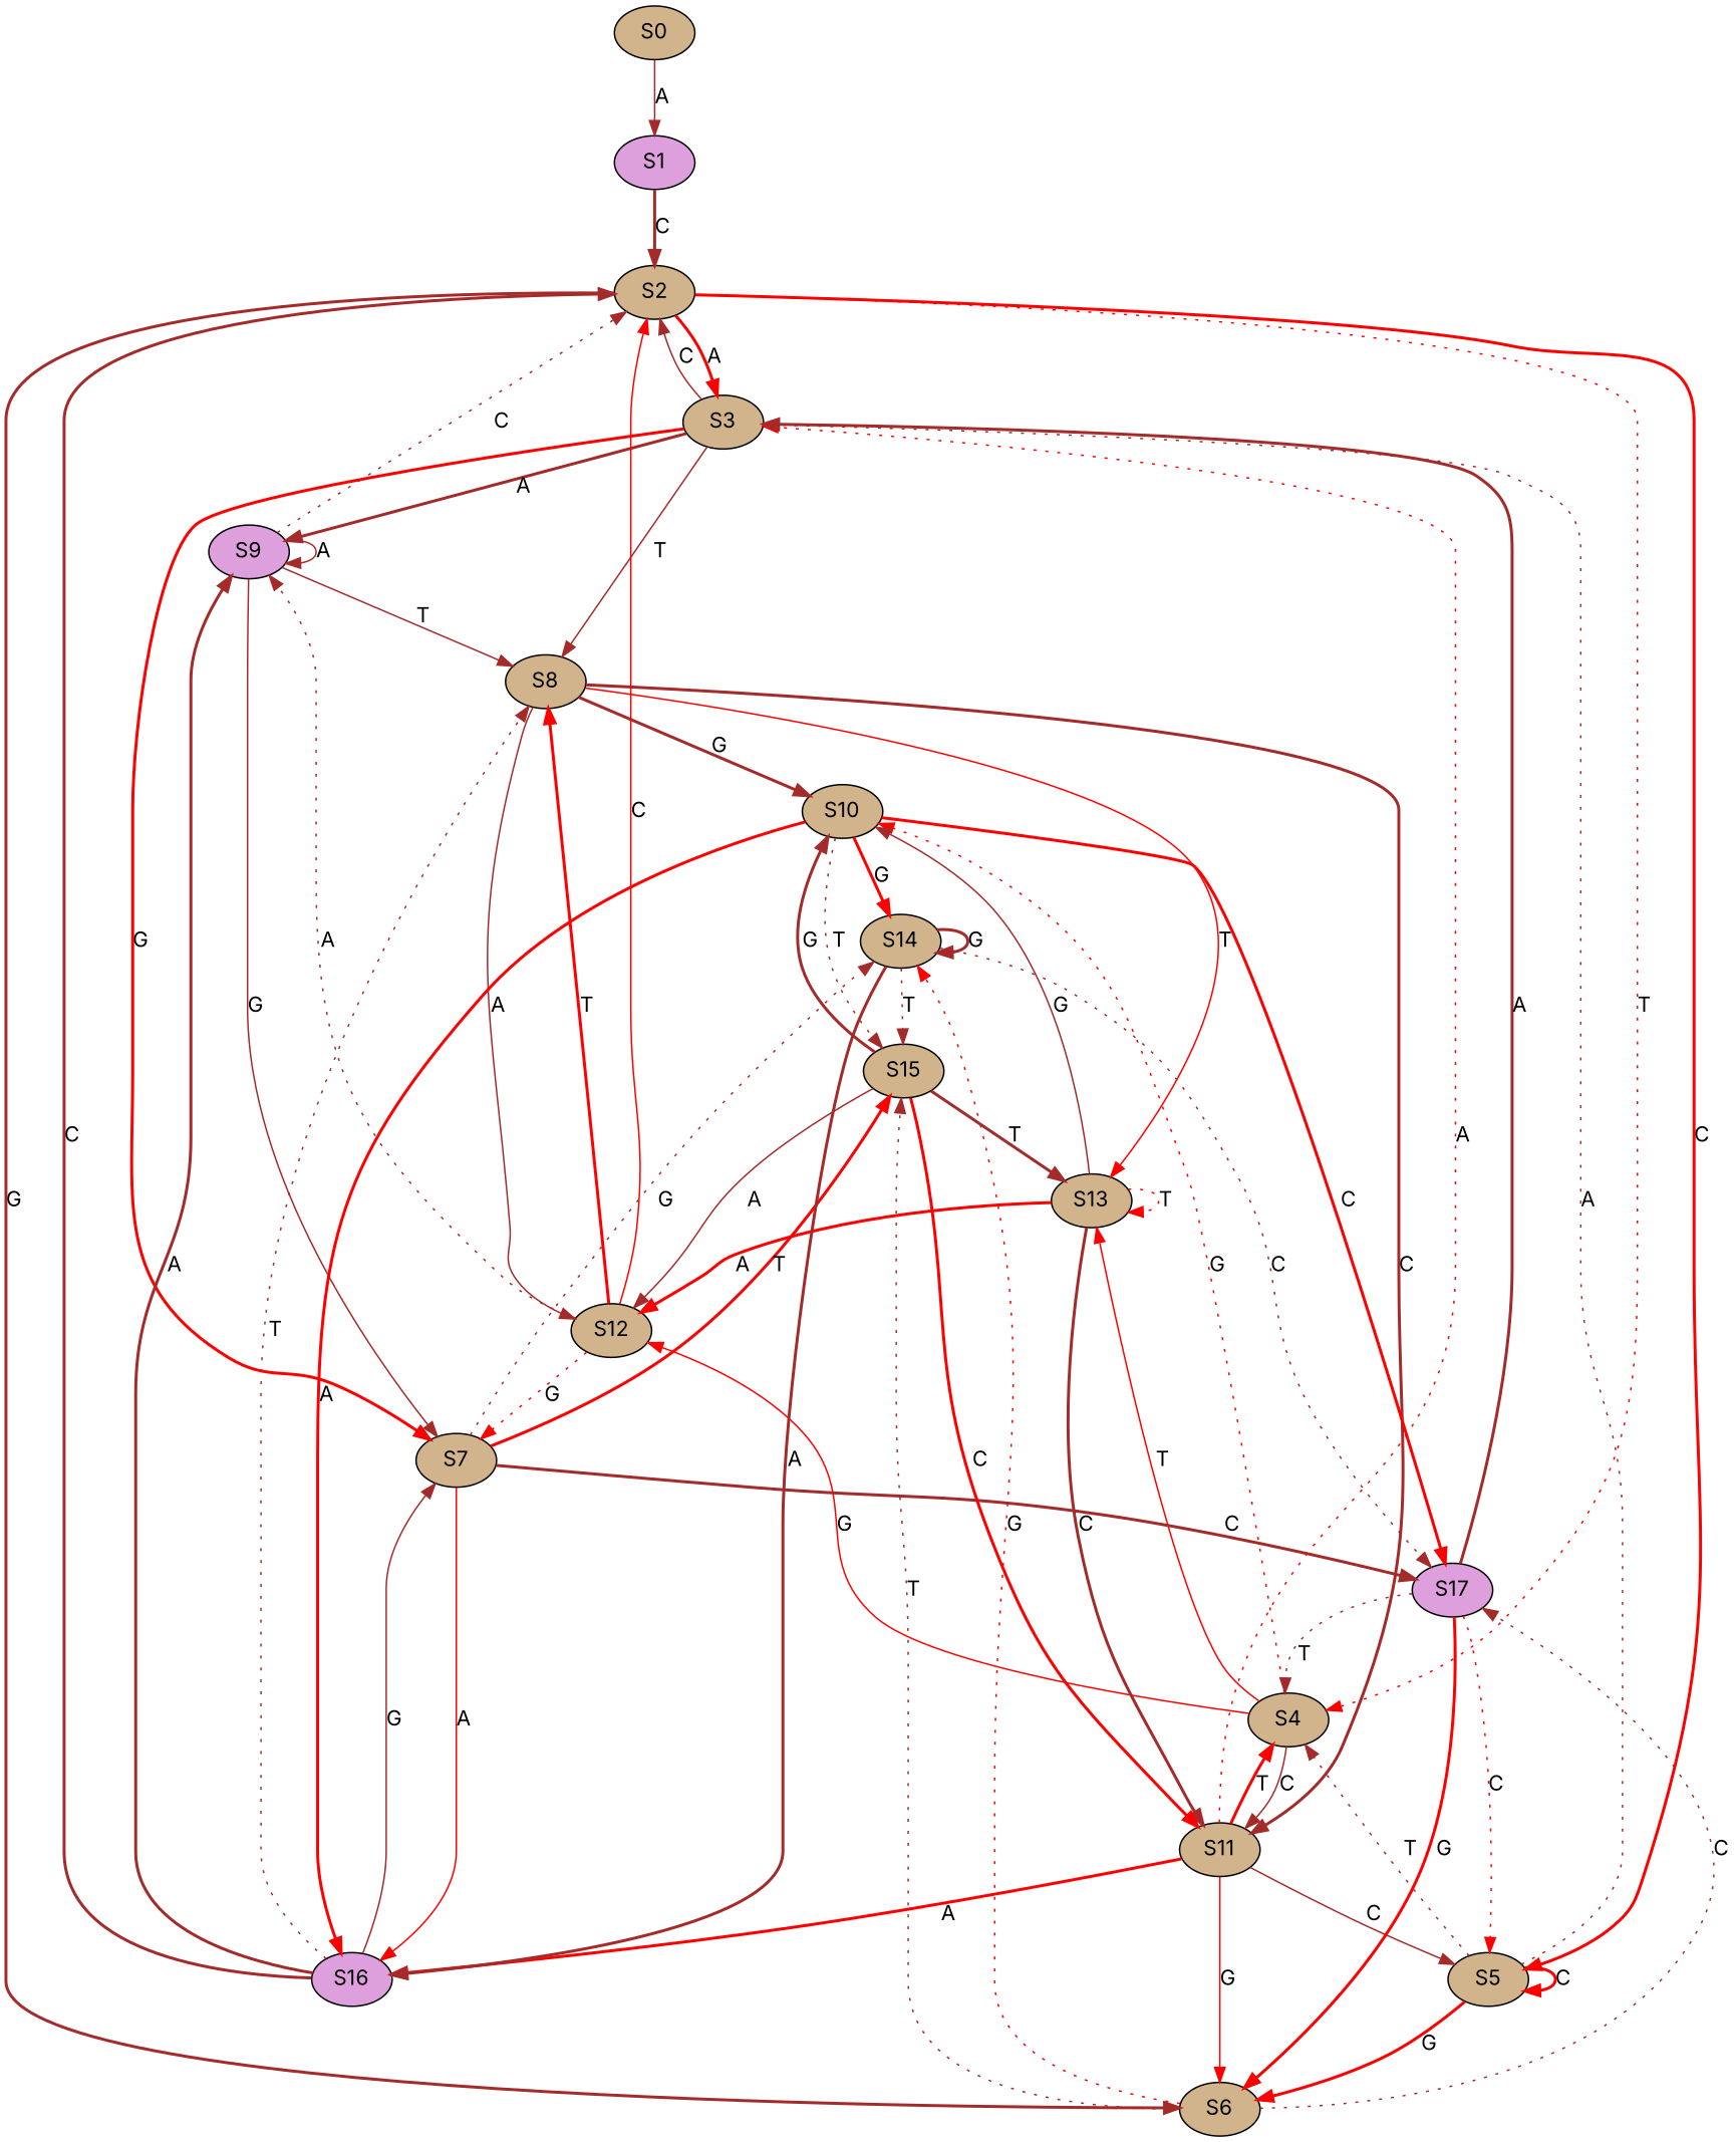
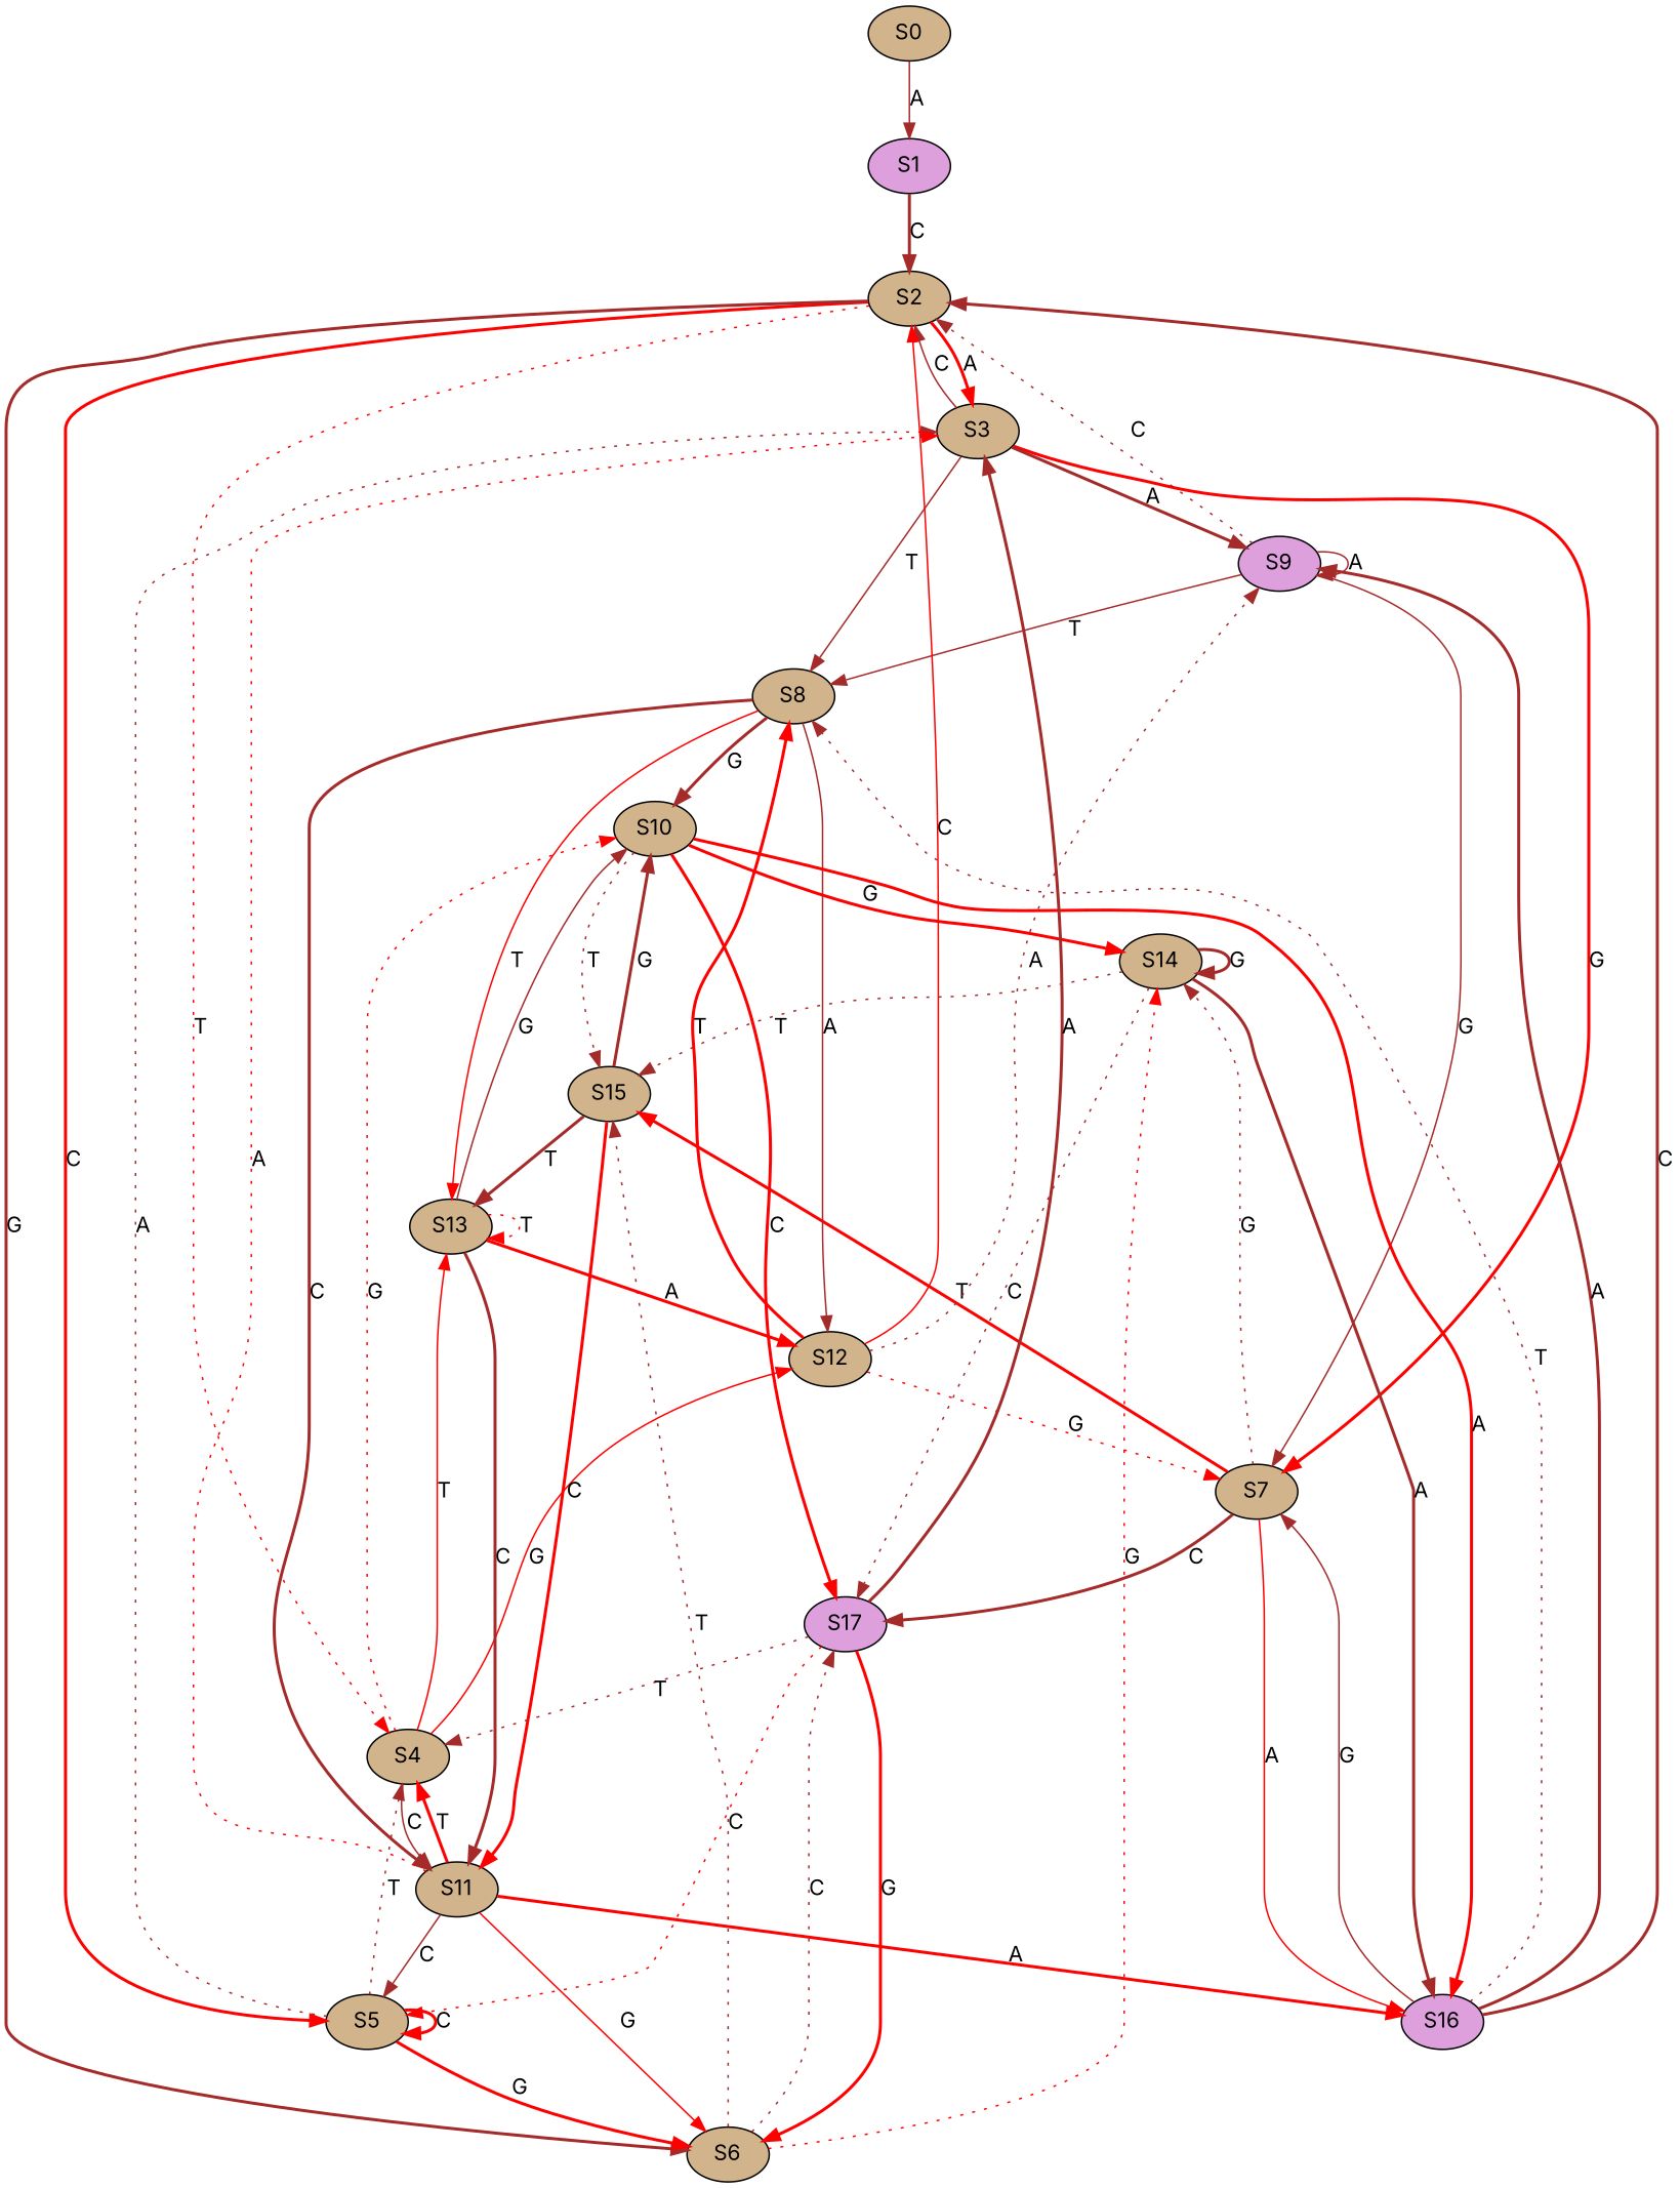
  strict digraph {
    fontname=Inter
    node [fillcolor=tan fontname=Inter style=filled]
    edge [color=brown fontname=Inter style=bold]
    S1 [fillcolor=plum]
    S0
    S2
    S3
    S4
    S5
    S6
    S7
    S8
    S9 [fillcolor=plum]
    S10
    S11
    S12
    S13
    S14
    S15
    S17 [fillcolor=plum]
    S16 [fillcolor=plum]
    S1 -> S2 [label=C]
    S0 -> S1 [label=A style=solid]
    S2 -> S3 [color=red label=A]
    S2 -> S4 [color=red label=T style=dotted]
    S2 -> S5 [color=red label=C]
    S2 -> S6 [label=G]
    S3 -> S2 [label=C style=solid]
    S3 -> S7 [color=red label=G]
    S3 -> S8 [label=T style=solid]
    S3 -> S9 [label=A]
    S4 -> S10 [color=red label=G style=dotted]
    S4 -> S11 [label=C style=solid]
    S4 -> S12 [color=red label=G style=solid]
    S4 -> S13 [color=red label=T style=solid]
    S5 -> S3 [label=A style=dotted]
    S5 -> S4 [label=T style=dotted]
    S5 -> S5 [color=red label=C]
    S5 -> S6 [color=red label=G]
    S6 -> S14 [color=red label=G style=dotted]
    S6 -> S15 [label=T style=dotted]
    S6 -> S17 [label=C style=dotted]
    S7 -> S14 [label=G style=dotted]
    S7 -> S15 [color=red label=T]
    S7 -> S17 [label=C]
    S7 -> S16 [color=red label=A style=solid]
    S8 -> S10 [label=G]
    S8 -> S11 [label=C]
    S8 -> S12 [label=A style=solid]
    S8 -> S13 [color=red label=T style=solid]
    S9 -> S2 [label=C style=dotted]
    S9 -> S7 [label=G style=solid]
    S9 -> S8 [label=T style=solid]
    S9 -> S9 [label=A style=solid]
    S10 -> S14 [color=red label=G]
    S10 -> S15 [label=T style=dotted]
    S10 -> S17 [color=red label=C]
    S10 -> S16 [color=red label=A]
    S11 -> S3 [color=red label=A style=dotted]
    S11 -> S4 [color=red label=T]
    S11 -> S5 [label=C style=solid]
    S11 -> S6 [color=red label=G style=solid]
    S11 -> S16 [color=red label=A]
    S12 -> S2 [color=red label=C style=solid]
    S12 -> S7 [color=red label=G style=dotted]
    S12 -> S8 [color=red label=T]
    S12 -> S9 [label=A style=dotted]
    S13 -> S10 [label=G style=solid]
    S13 -> S11 [label=C]
    S13 -> S12 [color=red label=A]
    S13 -> S13 [color=red label=T style=dotted]
    S14 -> S14 [label=G]
    S14 -> S15 [label=T style=dotted]
    S14 -> S17 [label=C style=dotted]
    S14 -> S16 [label=A]
    S15 -> S10 [label=G]
    S15 -> S11 [color=red label=C]
-   S15 -> S12 [label=A style=solid]
    S15 -> S13 [label=T]
    S17 -> S3 [label=A]
    S17 -> S4 [label=T style=dotted]
    S17 -> S5 [color=red label=C style=dotted]
    S17 -> S6 [color=red label=G]
    S16 -> S2 [label=C]
    S16 -> S7 [label=G style=solid]
    S16 -> S8 [label=T style=dotted]
    S16 -> S9 [label=A]
  }
